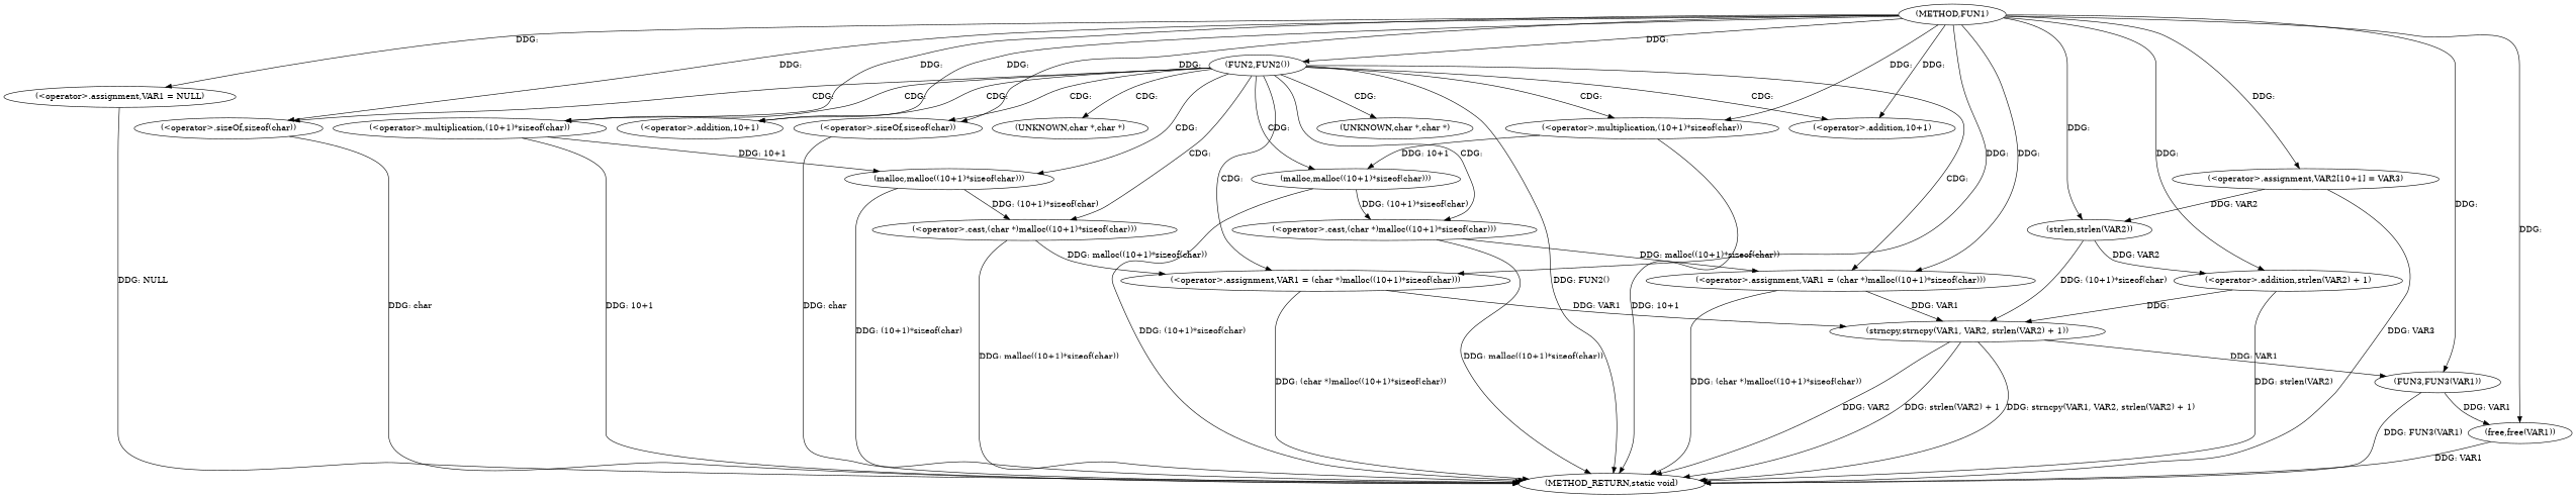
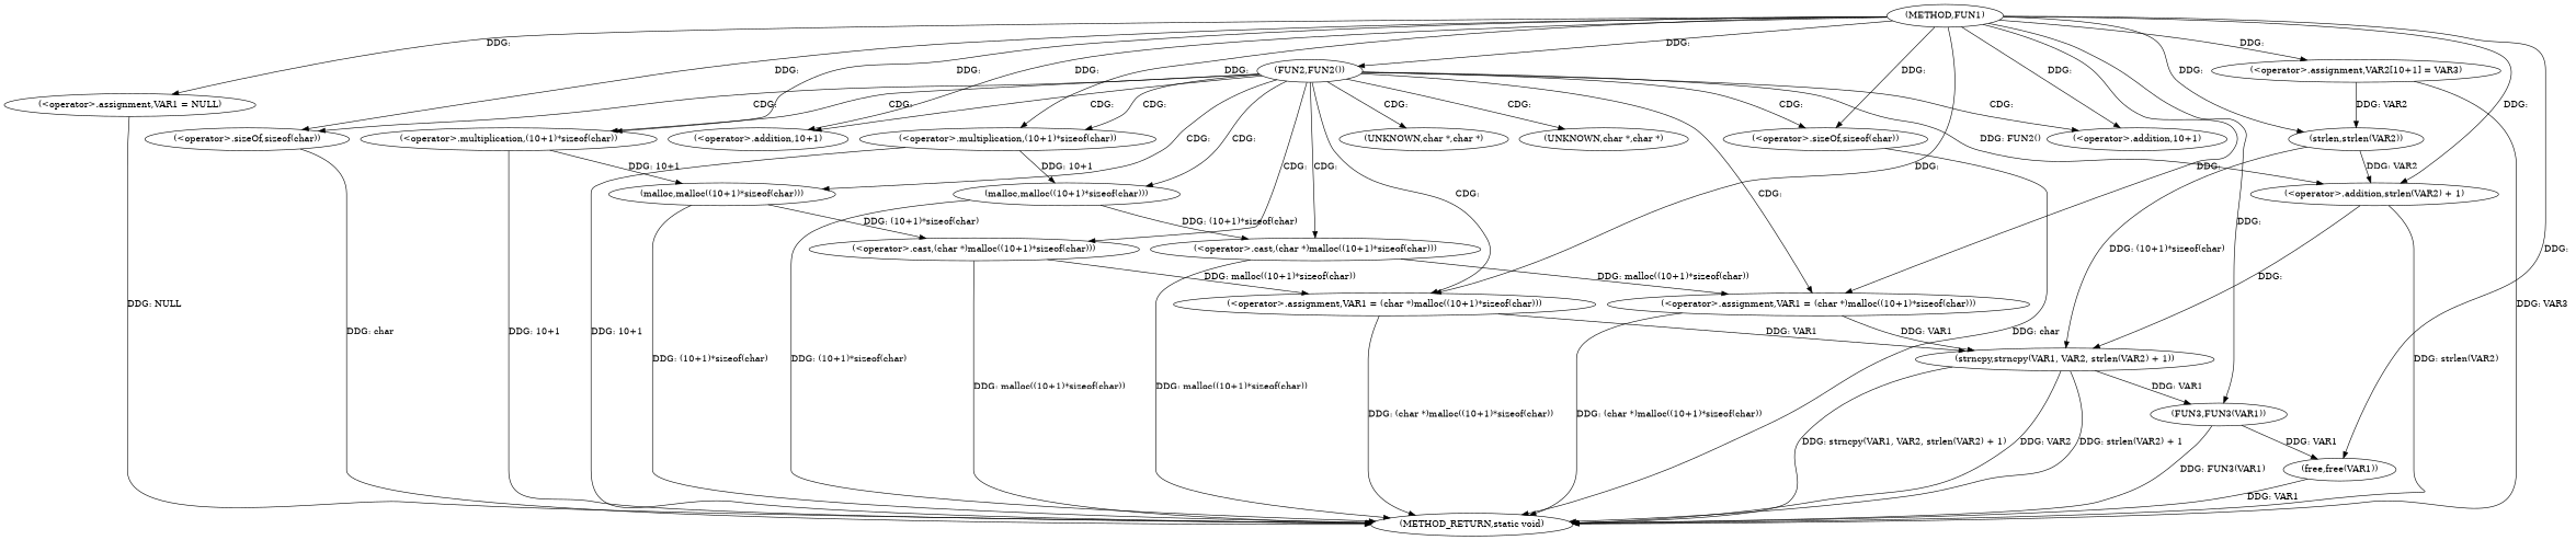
  digraph {
    n1 [label="(METHOD,FUN1)"]
    n2 [label="(<operator>.assignment,VAR1 = NULL)"]
    n3 [label="(FUN2,FUN2())"]
    n4 [label="(<operator>.assignment,VAR1 = (char *)malloc((10+1)*sizeof(char)))"]
    n5 [label="(<operator>.multiplication,(10+1)*sizeof(char))"]
    n6 [label="(<operator>.addition,10+1)"]
    n7 [label="(<operator>.sizeOf,sizeof(char))"]
    n8 [label="(<operator>.assignment,VAR1 = (char *)malloc((10+1)*sizeof(char)))"]
    n9 [label="(<operator>.multiplication,(10+1)*sizeof(char))"]
    n10 [label="(<operator>.addition,10+1)"]
    n11 [label="(<operator>.sizeOf,sizeof(char))"]
    n12 [label="(<operator>.assignment,VAR2[10+1] = VAR3)"]
    n13 [label="(<operator>.addition,strlen(VAR2) + 1)"]
    n14 [label="(strlen,strlen(VAR2))"]
    n15 [label="(FUN3,FUN3(VAR1))"]
    n16 [label="(free,free(VAR1))"]
    n17 [label="(METHOD_RETURN,static void)"]
    n18 [label="(<operator>.cast,(char *)malloc((10+1)*sizeof(char)))"]
    n19 [label="(malloc,malloc((10+1)*sizeof(char)))"]
    n20 [label="(<operator>.cast,(char *)malloc((10+1)*sizeof(char)))"]
    n21 [label="(malloc,malloc((10+1)*sizeof(char)))"]
    n22 [label="(UNKNOWN,char *,char *)"]
    n23 [label="(UNKNOWN,char *,char *)"]
    n24 [label="(strncpy,strncpy(VAR1, VAR2, strlen(VAR2) + 1))"]
    n1 -> n2 [label="DDG: "]
    n1 -> n3 [label="DDG: "]
    n1 -> n4 [label="DDG: "]
    n1 -> n5 [label="DDG: "]
    n1 -> n6 [label="DDG: "]
    n1 -> n7 [label="DDG: "]
    n1 -> n8 [label="DDG: "]
    n1 -> n9 [label="DDG: "]
    n1 -> n10 [label="DDG: "]
    n1 -> n11 [label="DDG: "]
    n1 -> n12 [label="DDG: "]
    n1 -> n13 [label="DDG: "]
    n1 -> n14 [label="DDG: "]
    n1 -> n15 [label="DDG: "]
    n1 -> n16 [label="DDG: "]
    n2 -> n17 [label="DDG: NULL"]
    n3 -> n4 [label="CDG: "]
    n3 -> n5 [label="CDG: "]
    n3 -> n6 [label="CDG: "]
    n3 -> n7 [label="CDG: "]
    n3 -> n8 [label="CDG: "]
    n3 -> n9 [label="CDG: "]
    n3 -> n10 [label="CDG: "]
    n3 -> n11 [label="CDG: "]
-   n3 -> n17 [label="DDG: FUN2()"]
+   n3 -> n13 [label="DDG: FUN2()"]
    n3 -> n18 [label="CDG: "]
    n3 -> n19 [label="CDG: "]
    n3 -> n20 [label="CDG: "]
    n3 -> n21 [label="CDG: "]
    n3 -> n22 [label="CDG: "]
    n3 -> n23 [label="CDG: "]
    n4 -> n17 [label="DDG: (char *)malloc((10+1)*sizeof(char))"]
    n4 -> n24 [label="DDG: VAR1"]
    n5 -> n17 [label="DDG: 10+1"]
    n5 -> n19 [label="DDG: 10+1"]
    n7 -> n17 [label="DDG: char"]
    n8 -> n17 [label="DDG: (char *)malloc((10+1)*sizeof(char))"]
    n8 -> n24 [label="DDG: VAR1"]
    n9 -> n17 [label="DDG: 10+1"]
    n9 -> n21 [label="DDG: 10+1"]
    n11 -> n17 [label="DDG: char"]
    n12 -> n14 [label="DDG: VAR2"]
    n12 -> n17 [label="DDG: VAR3"]
    n13 -> n17 [label="DDG: strlen(VAR2)"]
    n13 -> n24 [label="DDG: "]
    n14 -> n13 [label="DDG: VAR2"]
    n14 -> n24 [label="DDG: (10+1)*sizeof(char)"]
    n15 -> n16 [label="DDG: VAR1"]
    n15 -> n17 [label="DDG: FUN3(VAR1)"]
    n16 -> n17 [label="DDG: VAR1"]
    n18 -> n4 [label="DDG: malloc((10+1)*sizeof(char))"]
    n18 -> n17 [label="DDG: malloc((10+1)*sizeof(char))"]
    n19 -> n17 [label="DDG: (10+1)*sizeof(char)"]
    n19 -> n18 [label="DDG: (10+1)*sizeof(char)"]
    n20 -> n8 [label="DDG: malloc((10+1)*sizeof(char))"]
    n20 -> n17 [label="DDG: malloc((10+1)*sizeof(char))"]
    n21 -> n17 [label="DDG: (10+1)*sizeof(char)"]
    n21 -> n20 [label="DDG: (10+1)*sizeof(char)"]
    n24 -> n15 [label="DDG: VAR1"]
    n24 -> n17 [label="DDG: VAR2"]
    n24 -> n17 [label="DDG: strlen(VAR2) + 1"]
    n24 -> n17 [label="DDG: strncpy(VAR1, VAR2, strlen(VAR2) + 1)"]
  }
